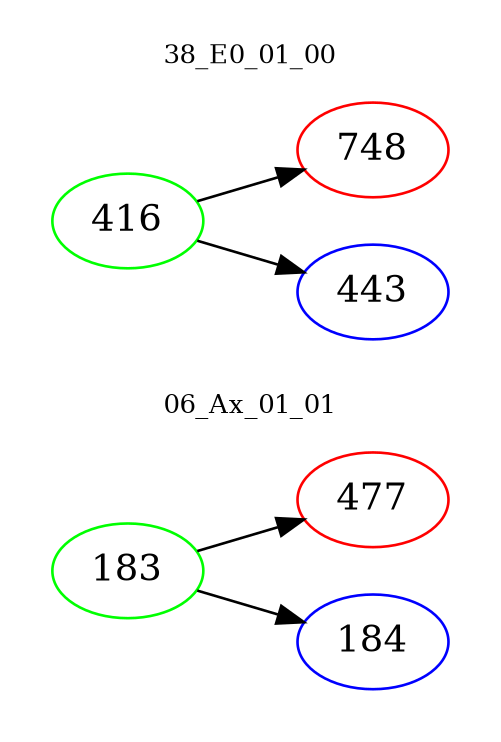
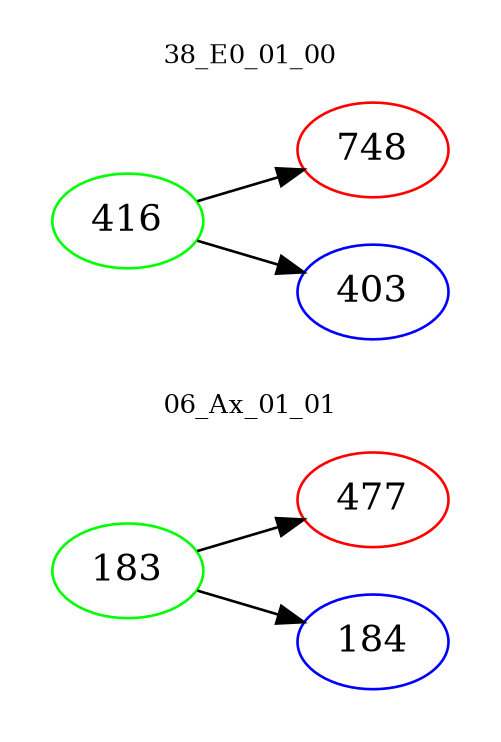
  digraph {
    rankdir=LR
    node [color=green]
    edge [color=black]
    n1 [label=183]
    n2 [color=blue label=184]
    n3 [color=red label=477]
    n4 [label=416]
-   n5 [color=blue label=443]
+   n5 [color=blue label=403]
    n6 [color=red label=748]
    subgraph cluster_1 {
      color=white
      fontsize=10
      label="06_Ax_01_01"
      n1
      n2
      n3
    }
    subgraph cluster_2 {
      color=white
      fontsize=10
      label="38_E0_01_00"
      n4
      n5
      n6
    }
    n1 -> n2
    n1 -> n3
    n4 -> n5
    n4 -> n6
  }
